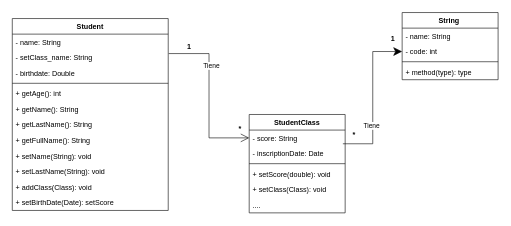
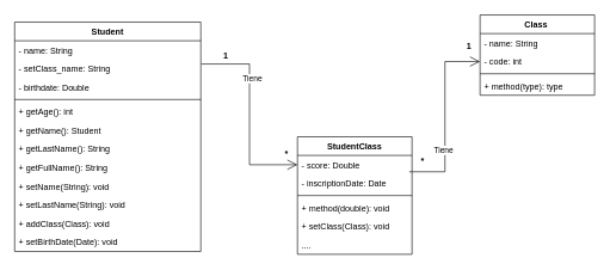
  <mxCell id="0" />
  <mxCell id="1" parent="0" />
  <mxCell id="2" value="Student" style="swimlane;fontStyle=1;align=center;verticalAlign=top;childLayout=stackLayout;horizontal=1;startSize=26;horizontalStack=0;resizeParent=1;resizeParentMax=0;resizeLast=0;collapsible=1;marginBottom=0;" parent="1" vertex="1"><mxGeometry x="20" y="30" width="260" height="320" as="geometry" /></mxCell>
  <mxCell id="3" value="- name: String" style="text;strokeColor=none;fillColor=none;align=left;verticalAlign=top;spacingLeft=4;spacingRight=4;overflow=hidden;rotatable=0;points=[[0,0.5],[1,0.5]];portConstraint=eastwest;" parent="2" vertex="1"><mxGeometry y="26" width="260" height="26" as="geometry" /></mxCell>
  <mxCell id="4" value="- setClass_name: String" style="text;strokeColor=none;fillColor=none;align=left;verticalAlign=top;spacingLeft=4;spacingRight=4;overflow=hidden;rotatable=0;points=[[0,0.5],[1,0.5]];portConstraint=eastwest;" parent="2" vertex="1"><mxGeometry y="52" width="260" height="26" as="geometry" /></mxCell>
  <mxCell id="5" value="- birthdate: Double" style="text;strokeColor=none;fillColor=none;align=left;verticalAlign=top;spacingLeft=4;spacingRight=4;overflow=hidden;rotatable=0;points=[[0,0.5],[1,0.5]];portConstraint=eastwest;" parent="2" vertex="1"><mxGeometry y="78" width="260" height="26" as="geometry" /></mxCell>
  <mxCell id="6" value="" style="line;strokeWidth=1;fillColor=none;align=left;verticalAlign=middle;spacingTop=-1;spacingLeft=3;spacingRight=3;rotatable=0;labelPosition=right;points=[];portConstraint=eastwest;" parent="2" vertex="1"><mxGeometry y="104" width="260" height="8" as="geometry" /></mxCell>
  <mxCell id="7" value="+ getAge(): int" style="text;strokeColor=none;fillColor=none;align=left;verticalAlign=top;spacingLeft=4;spacingRight=4;overflow=hidden;rotatable=0;points=[[0,0.5],[1,0.5]];portConstraint=eastwest;" parent="2" vertex="1"><mxGeometry y="112" width="260" height="26" as="geometry" /></mxCell>
- <mxCell id="8" value="+ getName(): String" style="text;strokeColor=none;fillColor=none;align=left;verticalAlign=top;spacingLeft=4;spacingRight=4;overflow=hidden;rotatable=0;points=[[0,0.5],[1,0.5]];portConstraint=eastwest;" parent="2" vertex="1"><mxGeometry y="138" width="260" height="26" as="geometry" /></mxCell>
+ <mxCell id="8" value="+ getName(): Student" style="text;strokeColor=none;fillColor=none;align=left;verticalAlign=top;spacingLeft=4;spacingRight=4;overflow=hidden;rotatable=0;points=[[0,0.5],[1,0.5]];portConstraint=eastwest;" parent="2" vertex="1"><mxGeometry y="138" width="260" height="26" as="geometry" /></mxCell>
  <mxCell id="9" value="+ getLastName(): String" style="text;strokeColor=none;fillColor=none;align=left;verticalAlign=top;spacingLeft=4;spacingRight=4;overflow=hidden;rotatable=0;points=[[0,0.5],[1,0.5]];portConstraint=eastwest;" parent="2" vertex="1"><mxGeometry y="164" width="260" height="26" as="geometry" /></mxCell>
  <mxCell id="10" value="+ getFullName(): String" style="text;strokeColor=none;fillColor=none;align=left;verticalAlign=top;spacingLeft=4;spacingRight=4;overflow=hidden;rotatable=0;points=[[0,0.5],[1,0.5]];portConstraint=eastwest;" parent="2" vertex="1"><mxGeometry y="190" width="260" height="26" as="geometry" /></mxCell>
  <mxCell id="11" value="+ setName(String): void" style="text;strokeColor=none;fillColor=none;align=left;verticalAlign=top;spacingLeft=4;spacingRight=4;overflow=hidden;rotatable=0;points=[[0,0.5],[1,0.5]];portConstraint=eastwest;" parent="2" vertex="1"><mxGeometry y="216" width="260" height="26" as="geometry" /></mxCell>
  <mxCell id="12" value="+ setLastName(String): void" style="text;strokeColor=none;fillColor=none;align=left;verticalAlign=top;spacingLeft=4;spacingRight=4;overflow=hidden;rotatable=0;points=[[0,0.5],[1,0.5]];portConstraint=eastwest;" parent="2" vertex="1"><mxGeometry y="242" width="260" height="26" as="geometry" /></mxCell>
  <mxCell id="13" value="+ addClass(Class): void" style="text;strokeColor=none;fillColor=none;align=left;verticalAlign=top;spacingLeft=4;spacingRight=4;overflow=hidden;rotatable=0;points=[[0,0.5],[1,0.5]];portConstraint=eastwest;" parent="2" vertex="1"><mxGeometry y="268" width="260" height="26" as="geometry" /></mxCell>
- <mxCell id="14" value="+ setBirthDate(Date): setScore" style="text;strokeColor=none;fillColor=none;align=left;verticalAlign=top;spacingLeft=4;spacingRight=4;overflow=hidden;rotatable=0;points=[[0,0.5],[1,0.5]];portConstraint=eastwest;" parent="2" vertex="1"><mxGeometry y="294" width="260" height="26" as="geometry" /></mxCell>
- <mxCell id="15" value="String " style="swimlane;fontStyle=1;align=center;verticalAlign=top;childLayout=stackLayout;horizontal=1;startSize=26;horizontalStack=0;resizeParent=1;resizeParentMax=0;resizeLast=0;collapsible=1;marginBottom=0;" parent="1" vertex="1"><mxGeometry x="670" y="20" width="160" height="112" as="geometry" /></mxCell>
+ <mxCell id="14" value="+ setBirthDate(Date): void" style="text;strokeColor=none;fillColor=none;align=left;verticalAlign=top;spacingLeft=4;spacingRight=4;overflow=hidden;rotatable=0;points=[[0,0.5],[1,0.5]];portConstraint=eastwest;" parent="2" vertex="1"><mxGeometry y="294" width="260" height="26" as="geometry" /></mxCell>
+ <mxCell id="15" value="Class " style="swimlane;fontStyle=1;align=center;verticalAlign=top;childLayout=stackLayout;horizontal=1;startSize=26;horizontalStack=0;resizeParent=1;resizeParentMax=0;resizeLast=0;collapsible=1;marginBottom=0;" parent="1" vertex="1"><mxGeometry x="670" y="20" width="160" height="112" as="geometry" /></mxCell>
  <mxCell id="16" value="- name: String" style="text;strokeColor=none;fillColor=none;align=left;verticalAlign=top;spacingLeft=4;spacingRight=4;overflow=hidden;rotatable=0;points=[[0,0.5],[1,0.5]];portConstraint=eastwest;" parent="15" vertex="1"><mxGeometry y="26" width="160" height="26" as="geometry" /></mxCell>
  <mxCell id="17" value="- code: int" style="text;strokeColor=none;fillColor=none;align=left;verticalAlign=top;spacingLeft=4;spacingRight=4;overflow=hidden;rotatable=0;points=[[0,0.5],[1,0.5]];portConstraint=eastwest;" parent="15" vertex="1"><mxGeometry y="52" width="160" height="26" as="geometry" /></mxCell>
  <mxCell id="18" value="" style="line;strokeWidth=1;fillColor=none;align=left;verticalAlign=middle;spacingTop=-1;spacingLeft=3;spacingRight=3;rotatable=0;labelPosition=right;points=[];portConstraint=eastwest;" parent="15" vertex="1"><mxGeometry y="78" width="160" height="8" as="geometry" /></mxCell>
  <mxCell id="19" value="+ method(type): type" style="text;strokeColor=none;fillColor=none;align=left;verticalAlign=top;spacingLeft=4;spacingRight=4;overflow=hidden;rotatable=0;points=[[0,0.5],[1,0.5]];portConstraint=eastwest;" parent="15" vertex="1"><mxGeometry y="86" width="160" height="26" as="geometry" /></mxCell>
  <mxCell id="20" value="" style="endArrow=open;endFill=1;endSize=12;html=1;rounded=0;entryX=0;entryY=0.5;entryDx=0;entryDy=0;edgeStyle=elbowEdgeStyle;exitX=1.003;exitY=0.246;exitDx=0;exitDy=0;exitPerimeter=0;" parent="1" source="4" target="25" edge="1"><mxGeometry width="160" relative="1" as="geometry"><mxPoint x="300" y="95" as="sourcePoint" /><mxPoint x="590" y="211" as="targetPoint" /></mxGeometry></mxCell>
  <mxCell id="21" value="Tiene" style="edgeLabel;html=1;align=center;verticalAlign=middle;resizable=0;points=[];" parent="20" vertex="1" connectable="0"><mxGeometry x="-0.368" y="3" relative="1" as="geometry"><mxPoint as="offset" /></mxGeometry></mxCell>
  <mxCell id="22" value="1" style="text;align=center;fontStyle=1;verticalAlign=middle;spacingLeft=3;spacingRight=3;strokeColor=none;rotatable=0;points=[[0,0.5],[1,0.5]];portConstraint=eastwest;" parent="1" vertex="1"><mxGeometry x="300" y="63" width="30" height="26" as="geometry" /></mxCell>
  <mxCell id="23" value="*" style="text;align=center;fontStyle=1;verticalAlign=middle;spacingLeft=3;spacingRight=3;strokeColor=none;rotatable=0;points=[[0,0.5],[1,0.5]];portConstraint=eastwest;" parent="1" vertex="1"><mxGeometry x="385" y="200" width="30" height="26" as="geometry" /></mxCell>
  <mxCell id="24" value="StudentClass" style="swimlane;fontStyle=1;align=center;verticalAlign=top;childLayout=stackLayout;horizontal=1;startSize=26;horizontalStack=0;resizeParent=1;resizeParentMax=0;resizeLast=0;collapsible=1;marginBottom=0;" parent="1" vertex="1"><mxGeometry x="415" y="190" width="160" height="164" as="geometry" /></mxCell>
- <mxCell id="25" value="- score: String" style="text;strokeColor=none;fillColor=none;align=left;verticalAlign=top;spacingLeft=4;spacingRight=4;overflow=hidden;rotatable=0;points=[[0,0.5],[1,0.5]];portConstraint=eastwest;" parent="24" vertex="1"><mxGeometry y="26" width="160" height="26" as="geometry" /></mxCell>
+ <mxCell id="25" value="- score: Double" style="text;strokeColor=none;fillColor=none;align=left;verticalAlign=top;spacingLeft=4;spacingRight=4;overflow=hidden;rotatable=0;points=[[0,0.5],[1,0.5]];portConstraint=eastwest;" parent="24" vertex="1"><mxGeometry y="26" width="160" height="26" as="geometry" /></mxCell>
  <mxCell id="26" value="- inscriptionDate: Date" style="text;strokeColor=none;fillColor=none;align=left;verticalAlign=top;spacingLeft=4;spacingRight=4;overflow=hidden;rotatable=0;points=[[0,0.5],[1,0.5]];portConstraint=eastwest;" parent="24" vertex="1"><mxGeometry y="52" width="160" height="26" as="geometry" /></mxCell>
  <mxCell id="27" value="" style="line;strokeWidth=1;fillColor=none;align=left;verticalAlign=middle;spacingTop=-1;spacingLeft=3;spacingRight=3;rotatable=0;labelPosition=right;points=[];portConstraint=eastwest;" parent="24" vertex="1"><mxGeometry y="78" width="160" height="8" as="geometry" /></mxCell>
- <mxCell id="28" value="+ setScore(double): void" style="text;strokeColor=none;fillColor=none;align=left;verticalAlign=top;spacingLeft=4;spacingRight=4;overflow=hidden;rotatable=0;points=[[0,0.5],[1,0.5]];portConstraint=eastwest;" parent="24" vertex="1"><mxGeometry y="86" width="160" height="26" as="geometry" /></mxCell>
+ <mxCell id="28" value="+ method(double): void" style="text;strokeColor=none;fillColor=none;align=left;verticalAlign=top;spacingLeft=4;spacingRight=4;overflow=hidden;rotatable=0;points=[[0,0.5],[1,0.5]];portConstraint=eastwest;" parent="24" vertex="1"><mxGeometry y="86" width="160" height="26" as="geometry" /></mxCell>
  <mxCell id="29" value="+ setClass(Class): void" style="text;strokeColor=none;fillColor=none;align=left;verticalAlign=top;spacingLeft=4;spacingRight=4;overflow=hidden;rotatable=0;points=[[0,0.5],[1,0.5]];portConstraint=eastwest;" parent="24" vertex="1"><mxGeometry y="112" width="160" height="26" as="geometry" /></mxCell>
  <mxCell id="30" value="...." style="text;strokeColor=none;fillColor=none;align=left;verticalAlign=top;spacingLeft=4;spacingRight=4;overflow=hidden;rotatable=0;points=[[0,0.5],[1,0.5]];portConstraint=eastwest;" parent="24" vertex="1"><mxGeometry y="138" width="160" height="26" as="geometry" /></mxCell>
- <mxCell id="31" value="" style="endArrow=classic;endFill=1;endSize=12;html=1;rounded=0;entryX=0;entryY=0.5;entryDx=0;entryDy=0;edgeStyle=elbowEdgeStyle;exitX=0.976;exitY=-0.123;exitDx=0;exitDy=0;exitPerimeter=0;" parent="1" source="26" target="17" edge="1"><mxGeometry width="160" relative="1" as="geometry"><mxPoint x="290.78" y="98.396" as="sourcePoint" /><mxPoint x="425" y="239" as="targetPoint" /></mxGeometry></mxCell>
+ <mxCell id="31" value="" style="endArrow=open;endFill=1;endSize=12;html=1;rounded=0;entryX=0;entryY=0.5;entryDx=0;entryDy=0;edgeStyle=elbowEdgeStyle;exitX=0.976;exitY=-0.123;exitDx=0;exitDy=0;exitPerimeter=0;" parent="1" source="26" target="17" edge="1"><mxGeometry width="160" relative="1" as="geometry"><mxPoint x="290.78" y="98.396" as="sourcePoint" /><mxPoint x="425" y="239" as="targetPoint" /></mxGeometry></mxCell>
  <mxCell id="32" value="Tiene" style="edgeLabel;html=1;align=center;verticalAlign=middle;resizable=0;points=[];" parent="31" vertex="1" connectable="0"><mxGeometry x="-0.368" y="3" relative="1" as="geometry"><mxPoint as="offset" /></mxGeometry></mxCell>
  <mxCell id="33" value="1" style="text;align=center;fontStyle=1;verticalAlign=middle;spacingLeft=3;spacingRight=3;strokeColor=none;rotatable=0;points=[[0,0.5],[1,0.5]];portConstraint=eastwest;" parent="1" vertex="1"><mxGeometry x="640" y="50" width="30" height="26" as="geometry" /></mxCell>
  <mxCell id="34" value="*" style="text;align=center;fontStyle=1;verticalAlign=middle;spacingLeft=3;spacingRight=3;strokeColor=none;rotatable=0;points=[[0,0.5],[1,0.5]];portConstraint=eastwest;" parent="1" vertex="1"><mxGeometry x="575" y="210" width="30" height="26" as="geometry" /></mxCell>
